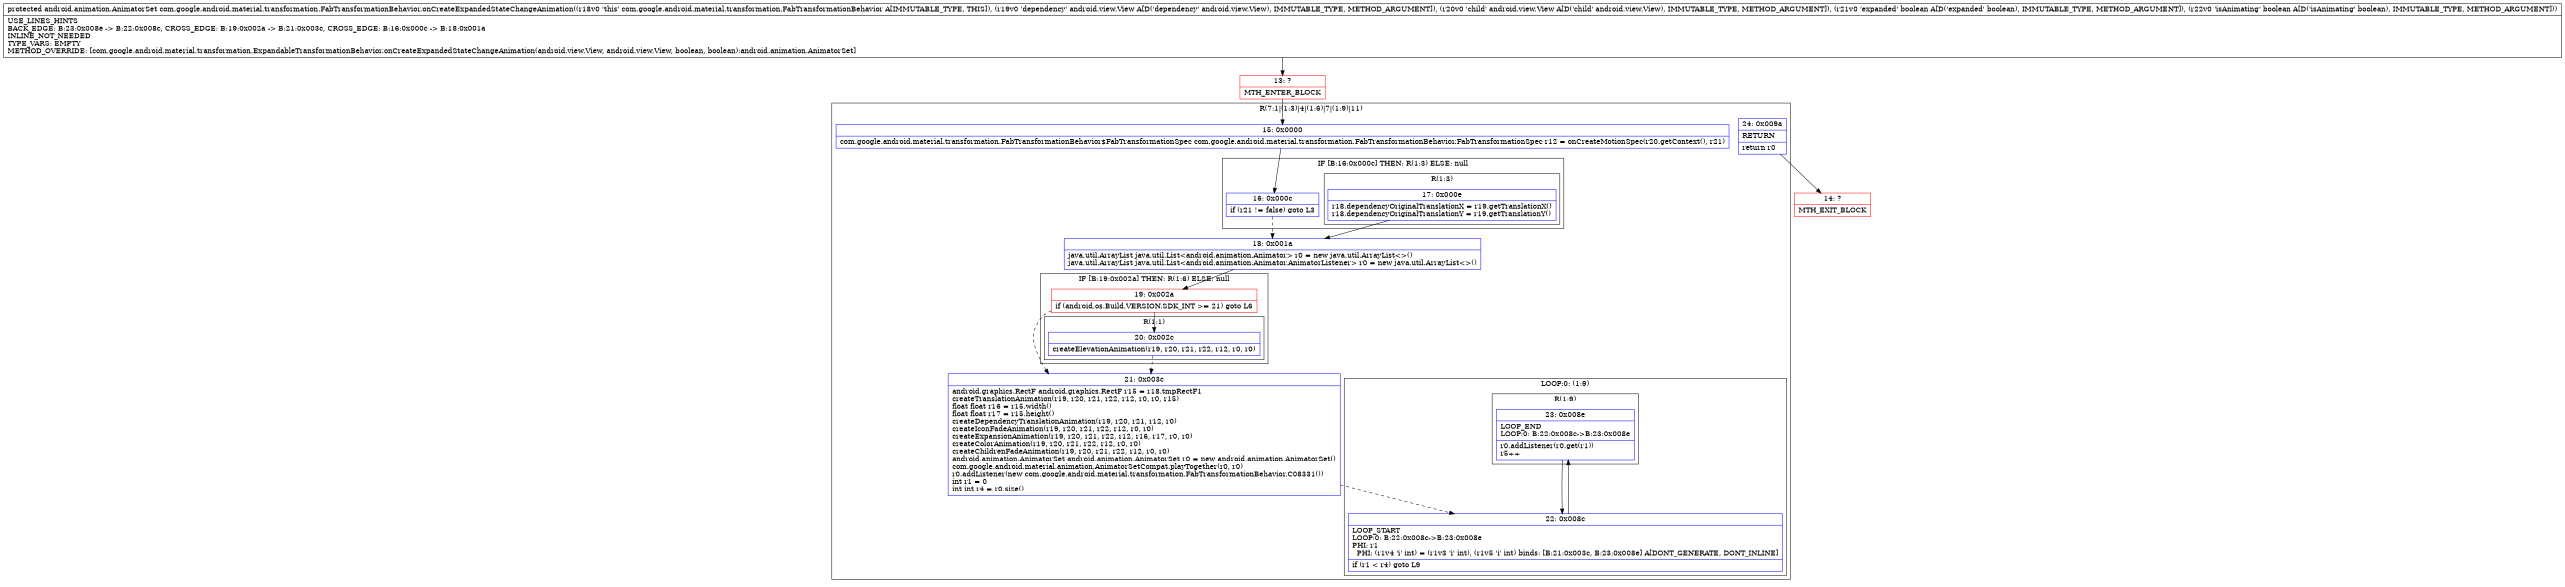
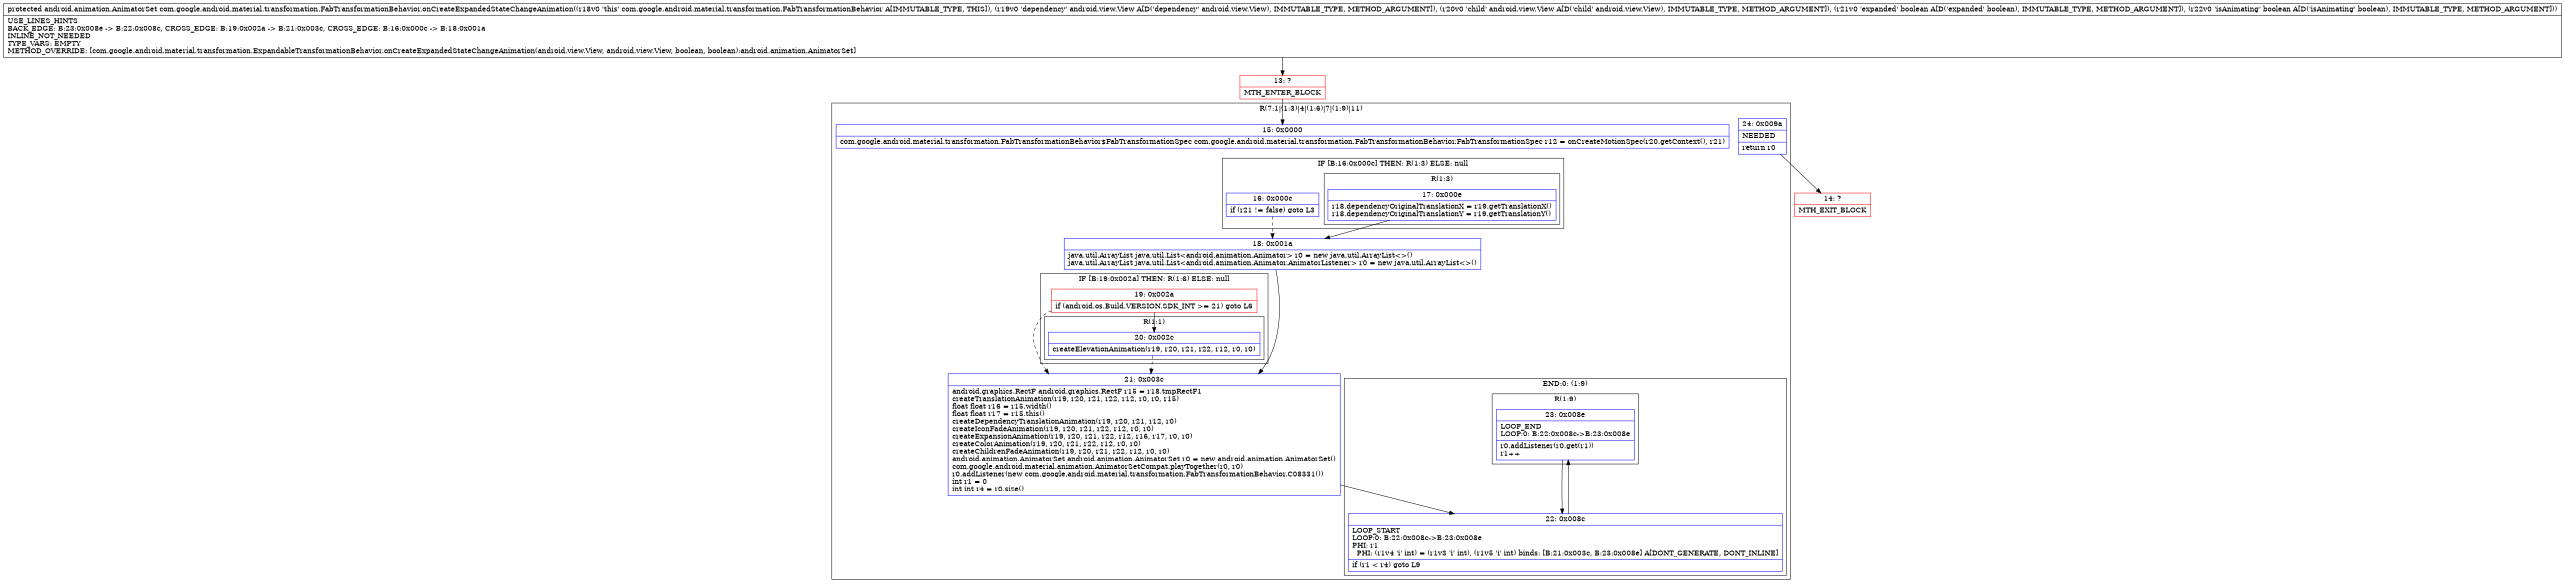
  digraph {
    node [color=blue shape=record]
    n1 [label="{17\:\ 0x000e|r18.dependencyOriginalTranslationX = r19.getTranslationX()\lr18.dependencyOriginalTranslationY = r19.getTranslationY()\l}"]
    n2 [label="{16\:\ 0x000c|if (r21 != false) goto L3\l}"]
    n3 [label="{20\:\ 0x002c|createElevationAnimation(r19, r20, r21, r22, r12, r0, r0)\l}"]
    n4 [color=red label="{19\:\ 0x002a|if (android.os.Build.VERSION.SDK_INT \>= 21) goto L6\l}"]
-   n5 [label="{23\:\ 0x008e|LOOP_END\lLOOP:0: B:22:0x008c\-\>B:23:0x008e\l|r0.addListener(r0.get(r1))\lr5++\l}"]
+   n5 [label="{23\:\ 0x008e|LOOP_END\lLOOP:0: B:22:0x008c\-\>B:23:0x008e\l|r0.addListener(r0.get(r1))\lr1++\l}"]
    n6 [label="{22\:\ 0x008c|LOOP_START\lLOOP:0: B:22:0x008c\-\>B:23:0x008e\lPHI: r1 \l  PHI: (r1v4 'i' int) = (r1v3 'i' int), (r1v5 'i' int) binds: [B:21:0x003c, B:23:0x008e] A[DONT_GENERATE, DONT_INLINE]\l|if (r1 \< r4) goto L9\l}"]
    n7 [label="{15\:\ 0x0000|com.google.android.material.transformation.FabTransformationBehavior$FabTransformationSpec com.google.android.material.transformation.FabTransformationBehavior.FabTransformationSpec r12 = onCreateMotionSpec(r20.getContext(), r21)\l}"]
    n8 [label="{18\:\ 0x001a|java.util.ArrayList java.util.List\<android.animation.Animator\> r0 = new java.util.ArrayList\<\>()\ljava.util.ArrayList java.util.List\<android.animation.Animator.AnimatorListener\> r0 = new java.util.ArrayList\<\>()\l}"]
-   n9 [label="{21\:\ 0x003c|android.graphics.RectF android.graphics.RectF r15 = r18.tmpRectF1\lcreateTranslationAnimation(r19, r20, r21, r22, r12, r0, r0, r15)\lfloat float r16 = r15.width()\lfloat float r17 = r15.height()\lcreateDependencyTranslationAnimation(r19, r20, r21, r12, r0)\lcreateIconFadeAnimation(r19, r20, r21, r22, r12, r0, r0)\lcreateExpansionAnimation(r19, r20, r21, r22, r12, r16, r17, r0, r0)\lcreateColorAnimation(r19, r20, r21, r22, r12, r0, r0)\lcreateChildrenFadeAnimation(r19, r20, r21, r22, r12, r0, r0)\landroid.animation.AnimatorSet android.animation.AnimatorSet r0 = new android.animation.AnimatorSet()\lcom.google.android.material.animation.AnimatorSetCompat.playTogether(r0, r0)\lr0.addListener(new com.google.android.material.transformation.FabTransformationBehavior.C08331())\lint r1 = 0\lint int r4 = r0.size()\l}"]
-   n10 [label="{24\:\ 0x009a|RETURN\l|return r0\l}"]
+   n9 [label="{21\:\ 0x003c|android.graphics.RectF android.graphics.RectF r15 = r18.tmpRectF1\lcreateTranslationAnimation(r19, r20, r21, r22, r12, r0, r0, r15)\lfloat float r16 = r15.width()\lfloat float r17 = r15.this()\lcreateDependencyTranslationAnimation(r19, r20, r21, r12, r0)\lcreateIconFadeAnimation(r19, r20, r21, r22, r12, r0, r0)\lcreateExpansionAnimation(r19, r20, r21, r22, r12, r16, r17, r0, r0)\lcreateColorAnimation(r19, r20, r21, r22, r12, r0, r0)\lcreateChildrenFadeAnimation(r19, r20, r21, r22, r12, r0, r0)\landroid.animation.AnimatorSet android.animation.AnimatorSet r0 = new android.animation.AnimatorSet()\lcom.google.android.material.animation.AnimatorSetCompat.playTogether(r0, r0)\lr0.addListener(new com.google.android.material.transformation.FabTransformationBehavior.C08331())\lint r1 = 0\lint int r4 = r0.size()\l}"]
+   n10 [label="{24\:\ 0x009a|NEEDED\l|return r0\l}"]
    n11 [color=red label="{14\:\ ?|MTH_EXIT_BLOCK\l}"]
    n12 [color=red label="{13\:\ ?|MTH_ENTER_BLOCK\l}"]
    n13 [label="{protected android.animation.AnimatorSet com.google.android.material.transformation.FabTransformationBehavior.onCreateExpandedStateChangeAnimation((r18v0 'this' com.google.android.material.transformation.FabTransformationBehavior A[IMMUTABLE_TYPE, THIS]), (r19v0 'dependency' android.view.View A[D('dependency' android.view.View), IMMUTABLE_TYPE, METHOD_ARGUMENT]), (r20v0 'child' android.view.View A[D('child' android.view.View), IMMUTABLE_TYPE, METHOD_ARGUMENT]), (r21v0 'expanded' boolean A[D('expanded' boolean), IMMUTABLE_TYPE, METHOD_ARGUMENT]), (r22v0 'isAnimating' boolean A[D('isAnimating' boolean), IMMUTABLE_TYPE, METHOD_ARGUMENT]))  | USE_LINES_HINTS\lBACK_EDGE: B:23:0x008e \-\> B:22:0x008c, CROSS_EDGE: B:19:0x002a \-\> B:21:0x003c, CROSS_EDGE: B:16:0x000c \-\> B:18:0x001a\lINLINE_NOT_NEEDED\lTYPE_VARS: EMPTY\lMETHOD_OVERRIDE: [com.google.android.material.transformation.ExpandableTransformationBehavior.onCreateExpandedStateChangeAnimation(android.view.View, android.view.View, boolean, boolean):android.animation.AnimatorSet]\l}" color=""]
    subgraph cluster_1 {
      label="R(7:1|(1:3)|4|(1:6)|7|(1:9)|11)"
      n7
      n8
      n9
      n10
      subgraph cluster_2 {
        label="IF [B:16:0x000c] THEN: R(1:3) ELSE: null"
        n2
        subgraph cluster_3 {
          label="R(1:3)"
          n1
        }
      }
      subgraph cluster_4 {
        label="IF [B:19:0x002a] THEN: R(1:6) ELSE: null"
        n4
        subgraph cluster_5 {
          label="R(1:1)"
          n3
        }
      }
      subgraph cluster_6 {
-       label="LOOP:0: (1:9)"
+       label="END:0: (1:9)"
        n6
        subgraph cluster_7 {
          label="R(1:9)"
          n5
        }
      }
    }
    n1 -> n8
    n2 -> n8 [style=dashed]
    n3 -> n9 [style=dashed]
    n4 -> n3
    n4 -> n9 [style=dashed]
    n5 -> n6
    n6 -> n5
-   n7 -> n2
-   n8 -> n4
-   n9 -> n6 [style=dashed]
+   n8 -> n9
+   n9 -> n6
    n10 -> n11
    n12 -> n7
    n13 -> n12
  }
